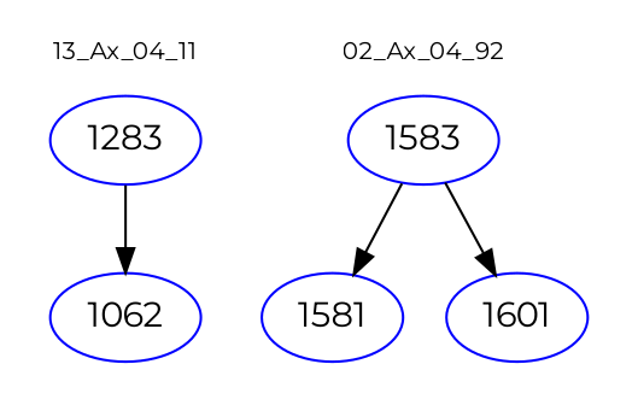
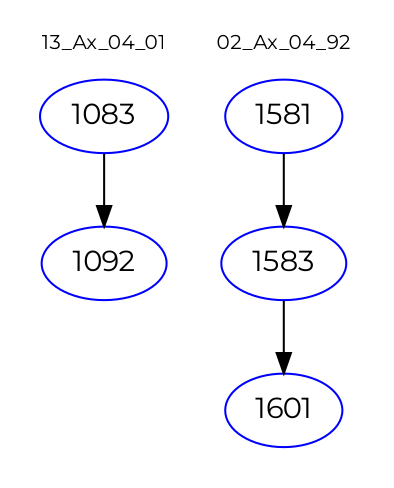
  digraph {
    fontname=Montserrat
    node [color=blue fontname=Montserrat]
    edge [color=black fontname=Montserrat]
-   n1 [label=1283]
-   n2 [label=1062]
+   n1 [label=1083]
+   n2 [label=1092]
    n3 [label=1583]
    n4 [label=1581]
    n5 [label=1601]
    subgraph cluster_1 {
      color=white
      fontsize=10
-     label="13_Ax_04_11"
+     label="13_Ax_04_01"
      n1
      n2
    }
    subgraph cluster_2 {
      color=white
      fontsize=10
      label="02_Ax_04_92"
      n3
      n4
      n5
    }
    n1 -> n2
-   n3 -> n4
+   n4 -> n3
    n3 -> n5
  }
